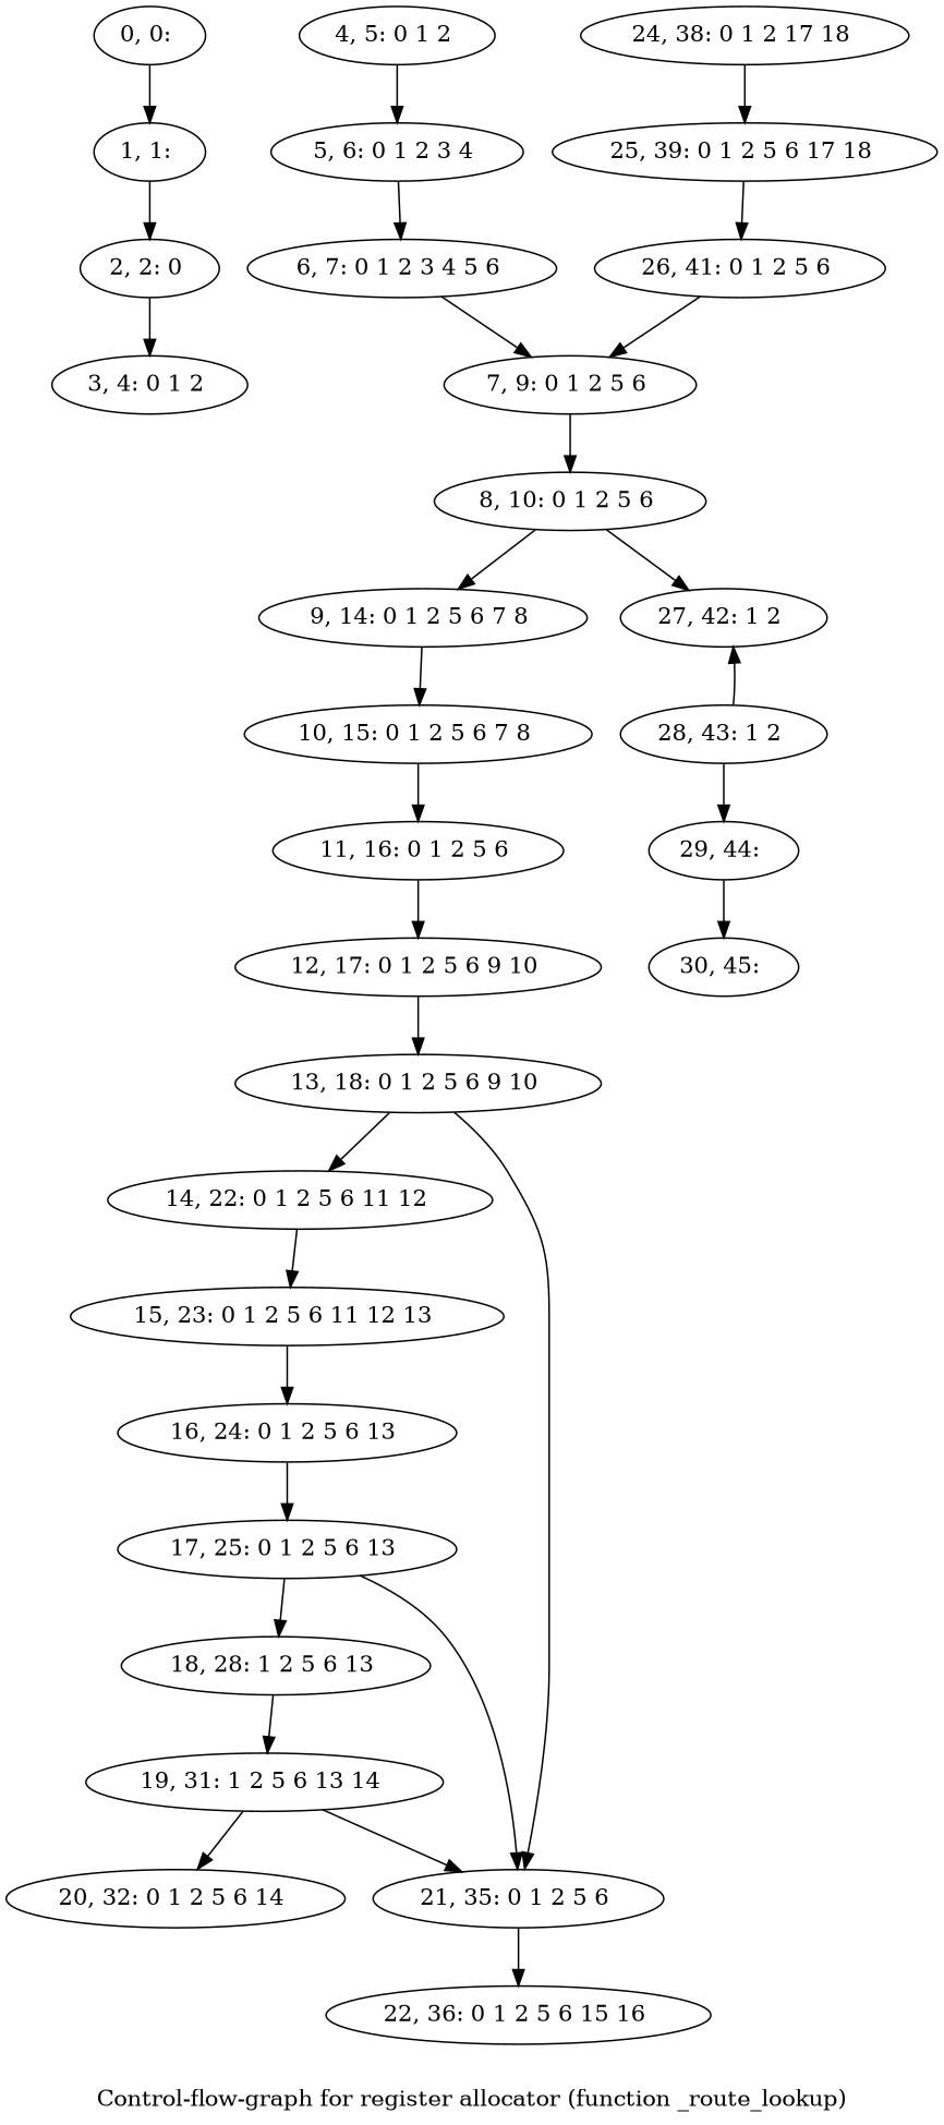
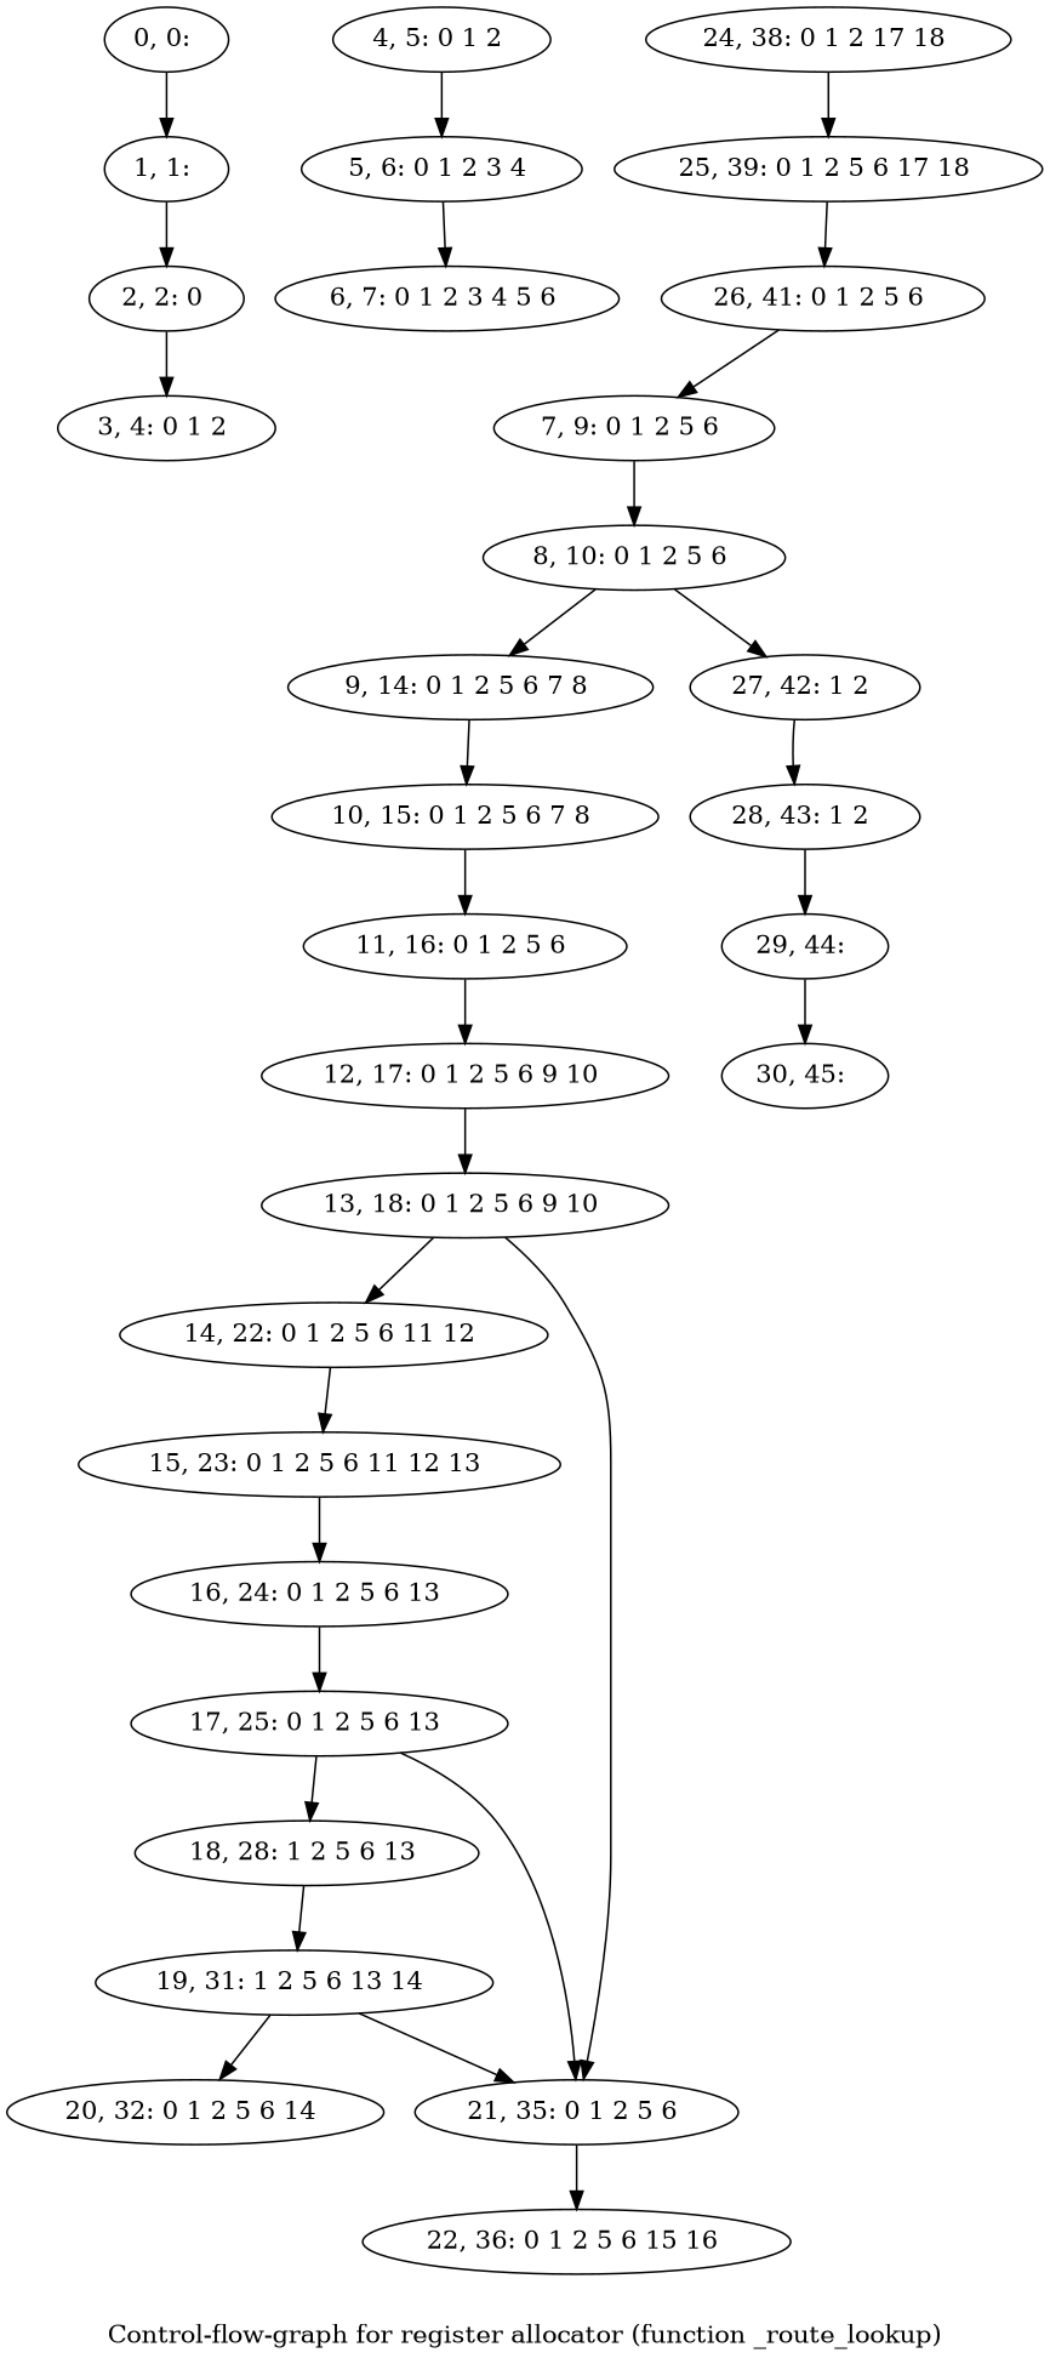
  digraph {
    label="Control-flow-graph for register allocator (function _route_lookup)"
    n1 [label="0, 0: "]
    n2 [label="1, 1: "]
    n3 [label="2, 2: 0 "]
    n4 [label="3, 4: 0 1 2 "]
    n5 [label="4, 5: 0 1 2 "]
    n6 [label="5, 6: 0 1 2 3 4 "]
    n7 [label="6, 7: 0 1 2 3 4 5 6 "]
    n8 [label="7, 9: 0 1 2 5 6 "]
    n9 [label="8, 10: 0 1 2 5 6 "]
    n10 [label="9, 14: 0 1 2 5 6 7 8 "]
    n11 [label="27, 42: 1 2 "]
    n12 [label="10, 15: 0 1 2 5 6 7 8 "]
    n13 [label="28, 43: 1 2 "]
    n14 [label="11, 16: 0 1 2 5 6 "]
    n15 [label="12, 17: 0 1 2 5 6 9 10 "]
    n16 [label="13, 18: 0 1 2 5 6 9 10 "]
    n17 [label="14, 22: 0 1 2 5 6 11 12 "]
    n18 [label="21, 35: 0 1 2 5 6 "]
    n19 [label="15, 23: 0 1 2 5 6 11 12 13 "]
    n20 [label="22, 36: 0 1 2 5 6 15 16 "]
    n21 [label="16, 24: 0 1 2 5 6 13 "]
    n22 [label="17, 25: 0 1 2 5 6 13 "]
    n23 [label="18, 28: 1 2 5 6 13 "]
    n24 [label="19, 31: 1 2 5 6 13 14 "]
    n25 [label="20, 32: 0 1 2 5 6 14 "]
    n26 [label="24, 38: 0 1 2 17 18 "]
    n27 [label="25, 39: 0 1 2 5 6 17 18 "]
    n28 [label="26, 41: 0 1 2 5 6 "]
    n29 [label="29, 44: "]
    n30 [label="30, 45: "]
    n1 -> n2
    n2 -> n3
    n3 -> n4
    n5 -> n6
    n6 -> n7
-   n7 -> n8
    n8 -> n9
    n9 -> n10
    n9 -> n11
    n10 -> n12
-   n13 -> n11
+   n11 -> n13
    n12 -> n14
    n13 -> n29
    n14 -> n15
    n15 -> n16
    n16 -> n17
    n16 -> n18
    n17 -> n19
    n18 -> n20
    n19 -> n21
    n21 -> n22
    n22 -> n18
    n22 -> n23
    n23 -> n24
    n24 -> n18
    n24 -> n25
    n26 -> n27
    n27 -> n28
    n28 -> n8
    n29 -> n30
  }
